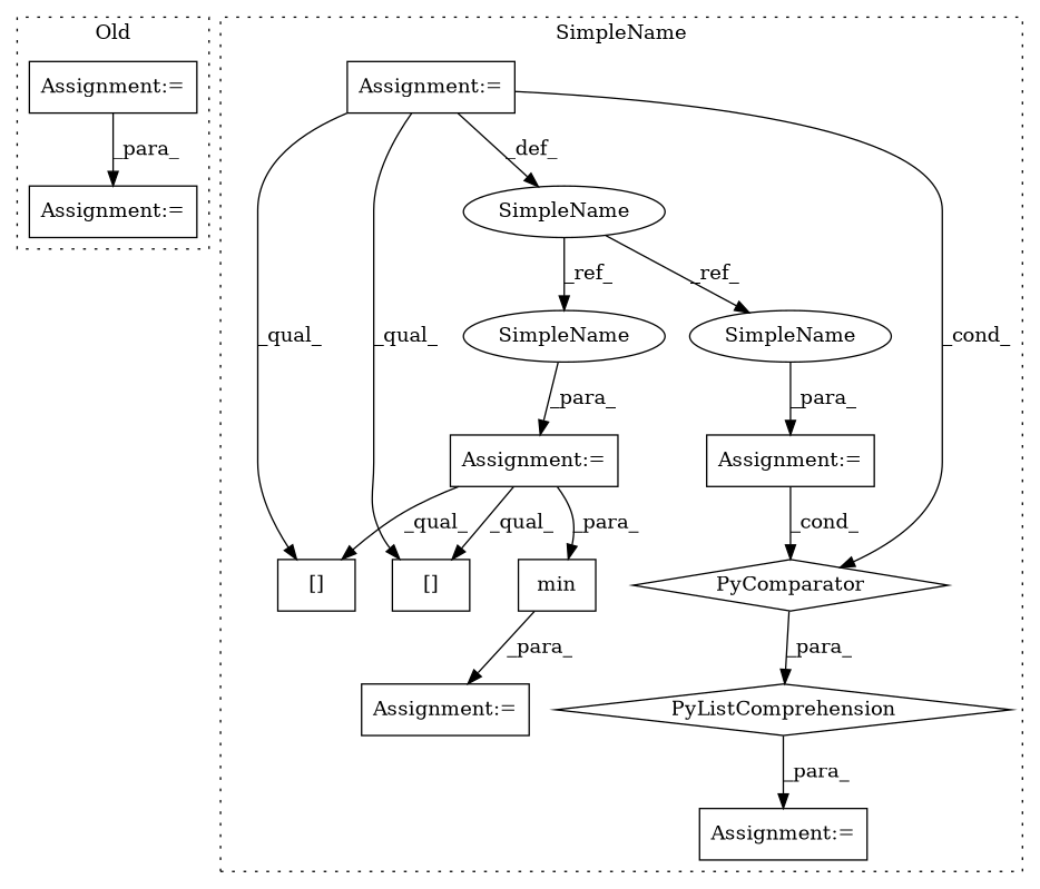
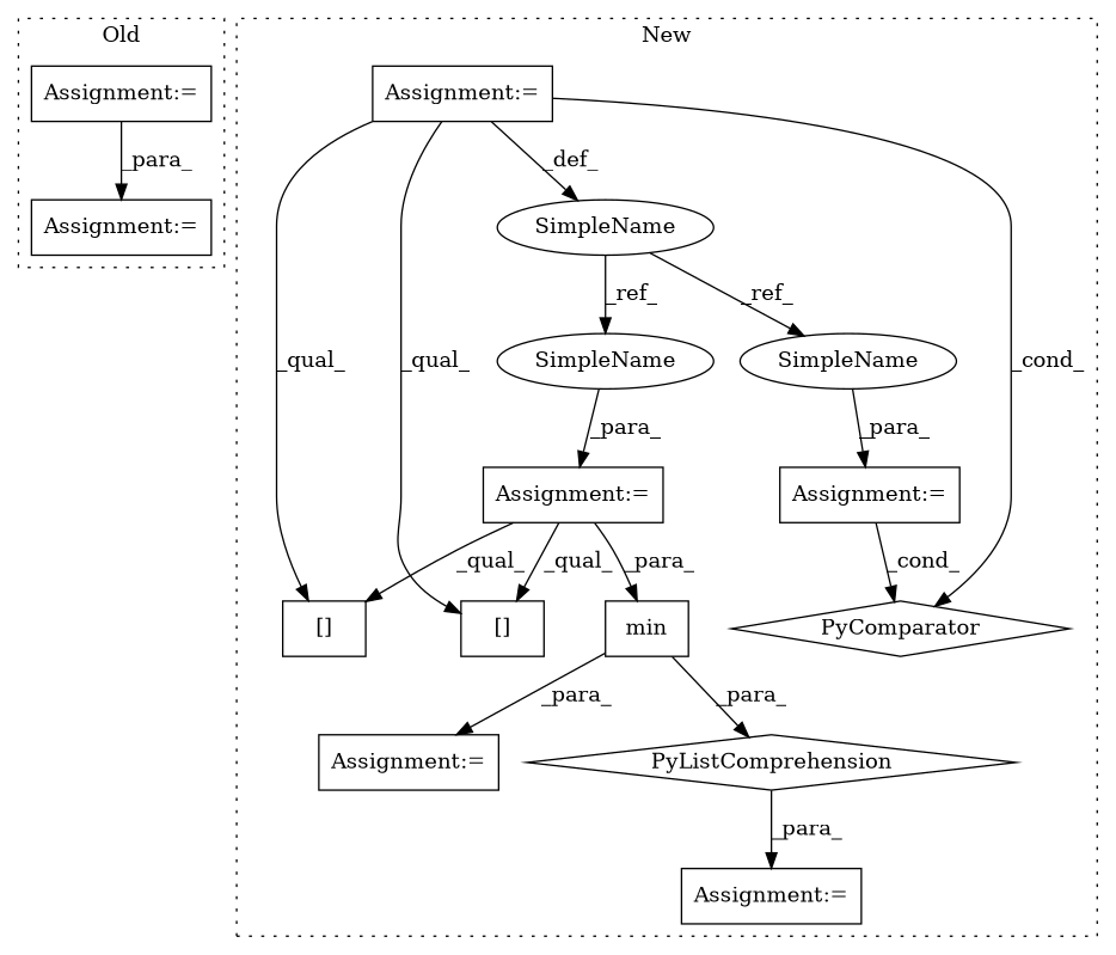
  digraph {
    fontname="DejaVu Serif"
    node [a=7 fontname="DejaVu Serif" l=1 s=3561 shape=box]
    edge [fontname="DejaVu Serif"]
    n1 [label="Assignment:=" s=3327]
    n2 [label="Assignment:=" s=3209]
    n3 [a=32 l="4,1" label=min s="3848,3883"]
    n4 [label="Assignment:=" s=3841]
    n5 [l=24 label="Assignment:=" s=3432]
    n6 [l=25 label="Assignment:="]
    n7 [l=25 label="Assignment:=" s=3719]
    n8 [a=42 l=9 label=SimpleName s=3310 shape=ellipse]
    n9 [a=2 l="2,1" label="[]" s="3625,3650"]
    n10 [a=109 l=107 label=PyListComprehension s=3487 shape=diamond]
    n11 [a=2 l="7,1" label="[]" s="3804,3828"]
    n12 [a=113 l=25 label=PyComparator shape=diamond]
    n13 [label="Assignment:=" s=3471]
    n14 [a=42 l=9 label=SimpleName s=3568 shape=ellipse]
    n15 [a=42 l=9 label=SimpleName s=3726 shape=ellipse]
    subgraph cluster_1 {
      label=Old
      style=dotted
      n1
      n2
    }
    subgraph cluster_2 {
-     label=SimpleName
+     label=New
      style=dotted
      n3
      n4
      n5
      n6
      n7
      n8
      n9
      n10
      n11
      n12
      n13
      n14
      n15
    }
    n2 -> n1 [label=_para_]
    n3 -> n4 [label=_para_]
    n5 -> n8 [label=_def_]
    n5 -> n9 [label=_qual_]
    n5 -> n11 [label=_qual_]
    n5 -> n12 [label=_cond_]
    n6 -> n12 [label=_cond_]
    n7 -> n3 [label=_para_]
    n7 -> n9 [label=_qual_]
    n7 -> n11 [label=_qual_]
    n8 -> n14 [label=_ref_]
    n8 -> n15 [label=_ref_]
    n10 -> n13 [label=_para_]
-   n12 -> n10 [label=_para_]
+   n3 -> n10 [label=_para_]
    n14 -> n6 [label=_para_]
    n15 -> n7 [label=_para_]
  }
